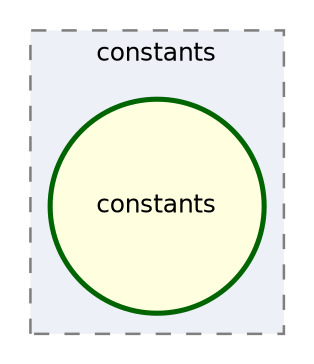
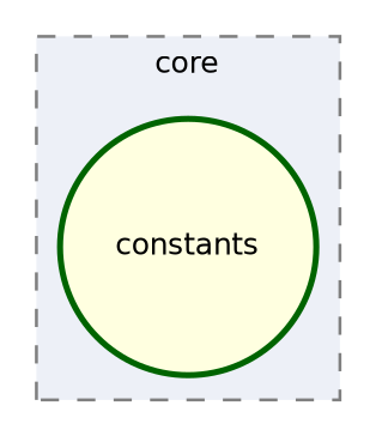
  digraph {
    compound=true
    n1 [color=darkgreen fillcolor=lightyellow fontname=Helvetica fontsize=10 height=0.2 label=constants shape=circle style="filled,bold" width=0.4]
    subgraph cluster_1 {
      bgcolor="#edf0f7"
      fontname=Helvetica
      fontsize=10
-     label=constants
+     label=core
      pencolor=grey50
      style="filled,dashed"
      n1
    }
  }
